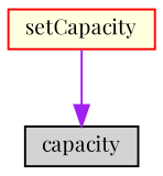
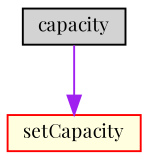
  digraph {
    rankdir=TB
    fontname="Playfair Display"
    node [fontname="Playfair Display" fontsize=10 shape=record style=filled]
    n1 [color=black fillcolor=lightgrey fontcolor=black height=0.2 label=capacity width=0.4]
    n2 [color=red height=0.2 label=setCapacity width=0.4 fillcolor=lightyellow]
-   n2 -> n1 [color=purple fontname="Playfair Display" fontsize=10 labelfontname=FreeSans labelfontsize=10 style=solid]
+   n1 -> n2 [color=purple fontname="Playfair Display" fontsize=10 labelfontname=FreeSans labelfontsize=10 style=solid]
  }
